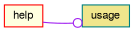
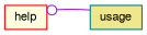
  digraph {
    rankdir=LR
    node [fontname=FreeSans fontsize=10 shape=record style=filled]
    n1 [color=red fillcolor=lightyellow fontcolor=black height=0.2 label=help width=0.4]
    n2 [color=teal fillcolor=khaki height=0.2 label=usage width=0.4]
-   n1 -> n2 [color=purple fontname=FreeSans fontsize=10 labelfontname=FreeSans labelfontsize=10 style=solid arrowhead=odot]
+   n2 -> n1 [color=purple fontname=FreeSans fontsize=10 labelfontname=FreeSans labelfontsize=10 style=solid arrowhead=odot]
  }
